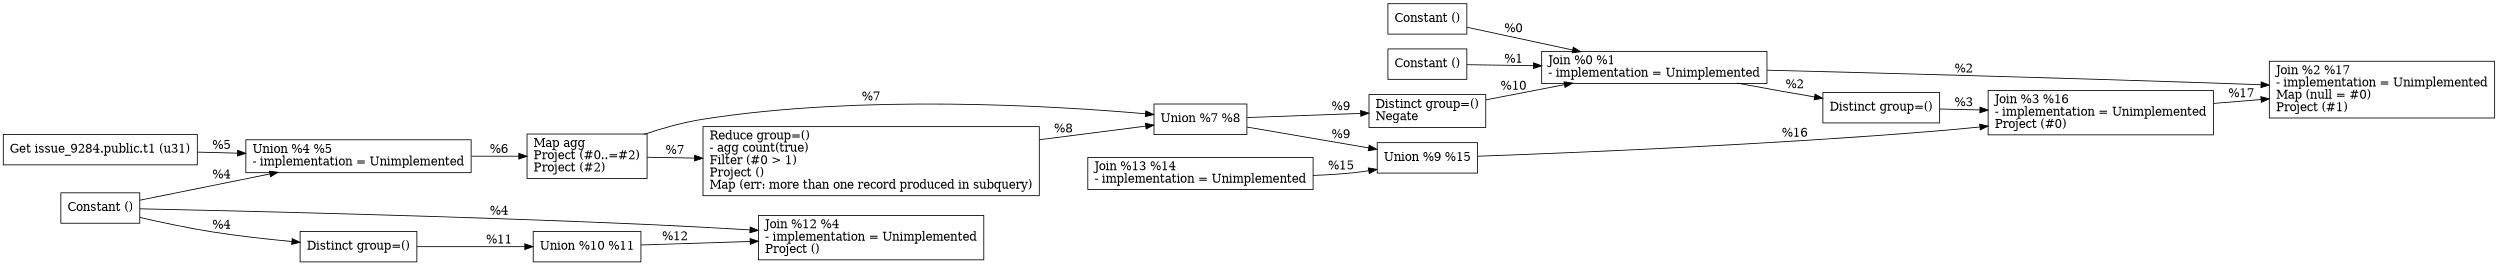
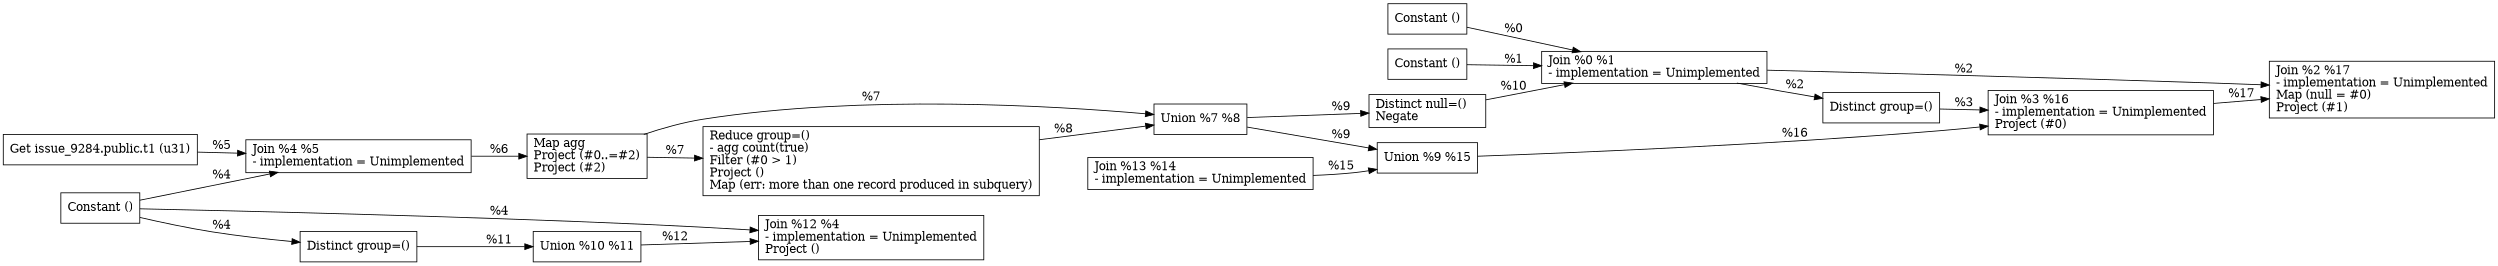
  digraph {
    rankdir=LR
    node [shape=record]
    n1 [label="Constant ()\l"]
    n2 [label="Join %0 %1\l- implementation = Unimplemented\l"]
    n3 [label="Distinct group=()\l"]
    n4 [label="Join %2 %17\l- implementation = Unimplemented\lMap (null = #0)\lProject (#1)\l"]
    n5 [label="Constant ()\l"]
    n6 [label="Join %3 %16\l- implementation = Unimplemented\lProject (#0)\l"]
    n7 [label="Constant ()\l"]
-   n8 [label="Union %4 %5\l- implementation = Unimplemented\l"]
+   n8 [label="Join %4 %5\l- implementation = Unimplemented\l"]
    n9 [label="Distinct group=()\l"]
    n10 [label="Join %12 %4\l- implementation = Unimplemented\lProject ()\l"]
    n11 [label="Map agg\lProject (#0..=#2)\lProject (#2)\l"]
    n12 [label="Union %10 %11\l"]
    n13 [label="Get issue_9284.public.t1 (u31)\l"]
    n14 [label="Reduce group=()\l- agg count(true)\lFilter (#0 \> 1)\lProject ()\lMap (err: more than one record produced in subquery)\l"]
    n15 [label="Union %7 %8\l"]
-   n16 [label="Distinct group=()\lNegate\l"]
+   n16 [label="Distinct null=()\lNegate\l"]
    n17 [label="Union %9 %15\l"]
    n18 [label="Join %13 %14\l- implementation = Unimplemented\l"]
    n1 -> n2 [label="%0\l"]
    n2 -> n3 [label="%2\l"]
    n2 -> n4 [label="%2\l"]
    n3 -> n6 [label="%3\l"]
    n5 -> n2 [label="%1\l"]
    n6 -> n4 [label="%17\l"]
    n7 -> n8 [label="%4\l"]
    n7 -> n9 [label="%4\l"]
    n7 -> n10 [label="%4\l"]
    n8 -> n11 [label="%6\l"]
    n9 -> n12 [label="%11\l"]
    n11 -> n14 [label="%7\l"]
    n11 -> n15 [label="%7\l"]
    n12 -> n10 [label="%12\l"]
    n13 -> n8 [label="%5\l"]
    n14 -> n15 [label="%8\l"]
    n15 -> n16 [label="%9\l"]
    n15 -> n17 [label="%9\l"]
    n16 -> n2 [label="%10\l"]
    n17 -> n6 [label="%16\l"]
    n18 -> n17 [label="%15\l"]
  }
